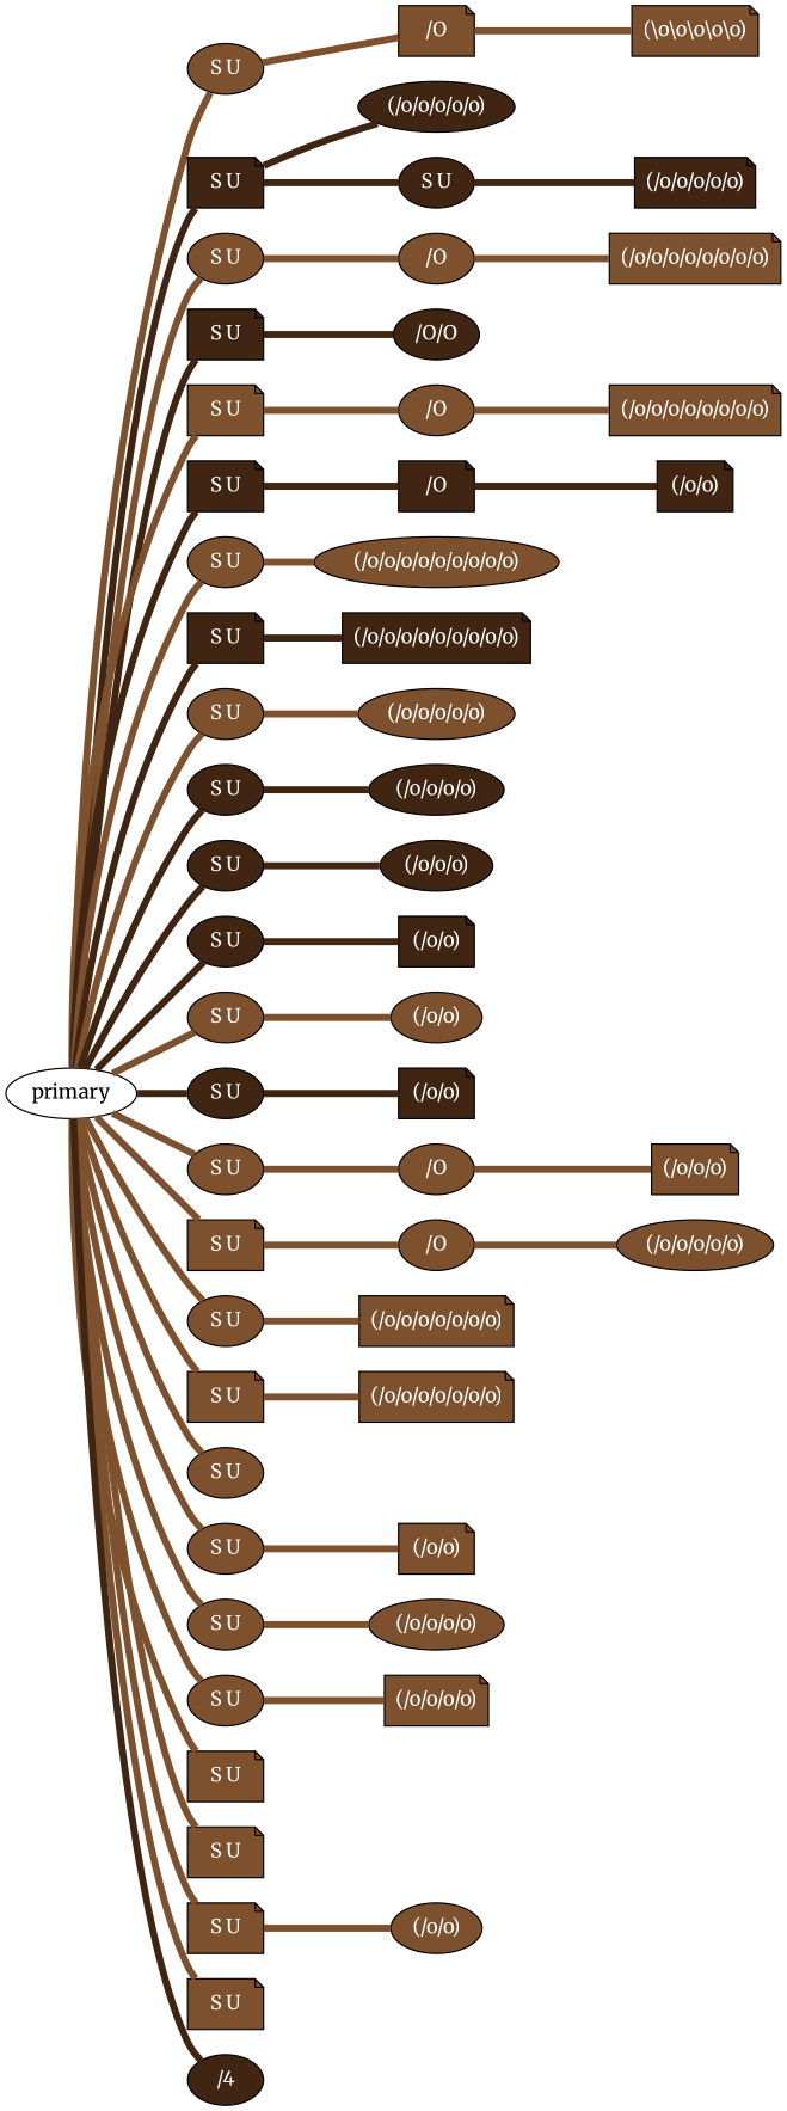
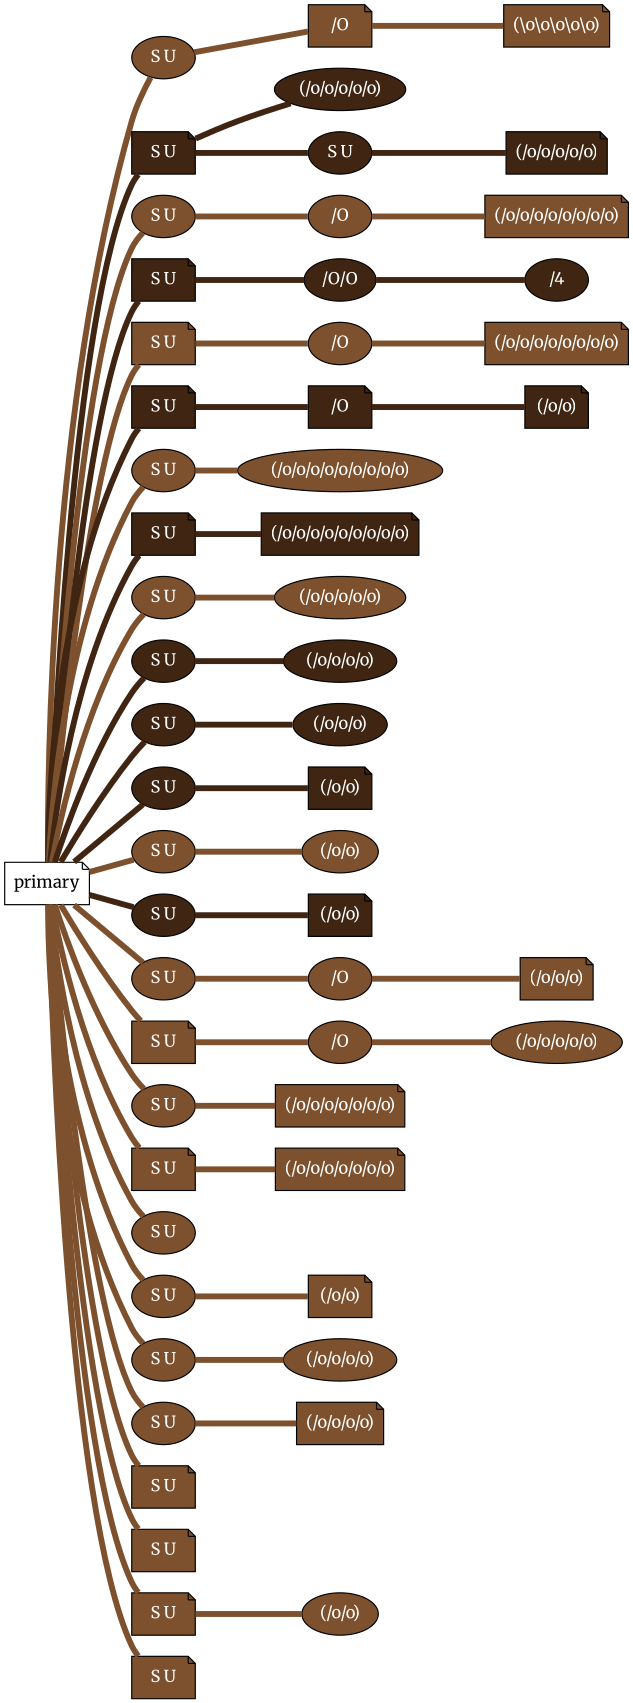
  graph {
    fontname=Merriweather
    rankdir=LR
    node [fillcolor="#7D512D" fontcolor="#ffffff" fontname=Merriweather qtype=knot_node shape=ellipse style=filled knot_spin=S]
    edge [color="#7D512D" fontname=Merriweather penwidth=5 qtype=knot_link]
    n1 [label="S U" pendant_attach=U pendant_colors="#7D512D" pendant_length=52.0 pendant_ply=S qtype=pendant_node knot_spin=""]
    n2 [knot_position=5.0 knot_type=S knot_value=1 label="/O" shape=note]
    n3 [knot_position=27.5 knot_spin=Z knot_type=L knot_value=5 label="(\\o\\o\\o\\o\\o)" shape=note]
-   primary [fillcolor="" fontcolor="" qtype="" style="" knot_spin=""]
+   primary [shape=note fillcolor="" fontcolor="" qtype="" style="" knot_spin=""]
    n5 [fillcolor="#3F2512" label="S U" pendant_attach=U pendant_colors="#3F2512" pendant_length=26.5 pendant_ply=S qtype=pendant_node shape=note knot_spin=""]
    n6 [label="S U" pendant_attach=U pendant_colors="#7D512D" pendant_length=34.5 pendant_ply=S qtype=pendant_node knot_spin=""]
    n7 [fillcolor="#3F2512" label="S U" pendant_attach=U pendant_colors="#3F2512" pendant_length=40.5 pendant_ply=S qtype=pendant_node shape=note knot_spin=""]
    n8 [label="S U" pendant_attach=U pendant_colors="#7D512D" pendant_length=38.0 pendant_ply=S qtype=pendant_node shape=note knot_spin=""]
    n9 [fillcolor="#3F2512" label="S U" pendant_attach=U pendant_colors="#3F2512" pendant_length=44.0 pendant_ply=S qtype=pendant_node shape=note knot_spin=""]
    n10 [label="S U" pendant_attach=U pendant_colors="#7D512D" pendant_length=32.0 pendant_ply=S qtype=pendant_node knot_spin=""]
    n11 [fillcolor="#3F2512" label="S U" pendant_attach=U pendant_colors="#3F2512" pendant_length=35.5 pendant_ply=S qtype=pendant_node shape=note knot_spin=""]
    n12 [label="S U" pendant_attach=U pendant_colors="#7D512D" pendant_length=25.0 pendant_ply=S qtype=pendant_node knot_spin=""]
    n13 [fillcolor="#3F2512" label="S U" pendant_attach=U pendant_colors="#3F2512" pendant_length=42.0 pendant_ply=S qtype=pendant_node knot_spin=""]
    n14 [fillcolor="#3F2512" label="S U" pendant_attach=U pendant_colors="#3F2512" pendant_length=37.0 pendant_ply=S qtype=pendant_node knot_spin=""]
    n15 [fillcolor="#3F2512" label="S U" pendant_attach=U pendant_colors="#3F2512" pendant_length=44.0 pendant_ply=S qtype=pendant_node knot_spin=""]
    n16 [label="S U" pendant_attach=U pendant_colors="#7D512D" pendant_length=44.5 pendant_ply=S qtype=pendant_node knot_spin=""]
    n17 [fillcolor="#3F2512" label="S U" pendant_attach=U pendant_colors="#3F2512" pendant_length=47.0 pendant_ply=S qtype=pendant_node knot_spin=""]
    n18 [label="S U" pendant_attach=U pendant_colors="#7D512D" pendant_length=37.0 pendant_ply=S qtype=pendant_node knot_spin=""]
    n19 [label="S U" pendant_attach=U pendant_colors="#7D512D" pendant_length=41.0 pendant_ply=S qtype=pendant_node shape=note knot_spin=""]
    n20 [label="S U" pendant_attach=U pendant_colors="#7D512D" pendant_length=49.0 pendant_ply=S qtype=pendant_node knot_spin=""]
    n21 [label="S U" pendant_attach=U pendant_colors="#7D512D" pendant_length=50.0 pendant_ply=S qtype=pendant_node shape=note knot_spin=""]
    n22 [label="S U" pendant_attach=U pendant_colors="#7D512D" pendant_length=46.5 pendant_ply=S qtype=pendant_node knot_spin=""]
    n23 [label="S U" pendant_attach=U pendant_colors="#7D512D" pendant_length=42.5 pendant_ply=S qtype=pendant_node knot_spin=""]
    n24 [label="S U" pendant_attach=U pendant_colors="#7D512D" pendant_length=40.5 pendant_ply=S qtype=pendant_node knot_spin=""]
    n25 [label="S U" pendant_attach=U pendant_colors="#7D512D" pendant_length=41.5 pendant_ply=S qtype=pendant_node knot_spin=""]
    n26 [label="S U" pendant_attach=U pendant_colors="#7D512D" pendant_length=43.5 pendant_ply=S qtype=pendant_node shape=note knot_spin=""]
    n27 [label="S U" pendant_attach=U pendant_colors="#7D512D" pendant_length=41.0 pendant_ply=S qtype=pendant_node shape=note knot_spin=""]
    n28 [label="S U" pendant_attach=U pendant_colors="#7D512D" pendant_length=39.5 pendant_ply=S qtype=pendant_node shape=note knot_spin=""]
    n29 [label="S U" pendant_attach=U pendant_colors="#7D512D" pendant_length=57.0 pendant_ply=S qtype=pendant_node shape=note knot_spin=""]
    n30 [fillcolor="#3F2512" knot_position=17.0 knot_type=L knot_value=5 label="(/o/o/o/o/o)"]
    n31 [fillcolor="#3F2512" label="S U" pendant_attach=U pendant_colors="#3F2512" pendant_length=27.5 pendant_ply=S qtype=pendant_node knot_spin=""]
    n32 [knot_position=11.5 knot_type=S knot_value=1 label="/O"]
    n33 [fillcolor="#3F2512" knot_position=11.0 knot_type=S knot_value=2 label="/O/O"]
    n34 [knot_position=11.0 knot_type=S knot_value=1 label="/O"]
    n35 [fillcolor="#3F2512" knot_position=10.5 knot_type=S knot_value=1 label="/O" shape=note]
    n36 [knot_position=17.0 knot_type=L knot_value=9 label="(/o/o/o/o/o/o/o/o/o)"]
    n37 [fillcolor="#3F2512" knot_position=16.5 knot_type=L knot_value=9 label="(/o/o/o/o/o/o/o/o/o)" shape=note]
    n38 [knot_position=17.5 knot_type=L knot_value=5 label="(/o/o/o/o/o)"]
    n39 [fillcolor="#3F2512" knot_position=17.5 knot_type=L knot_value=4 label="(/o/o/o/o)"]
    n40 [fillcolor="#3F2512" knot_position=17.0 knot_type=L knot_value=3 label="(/o/o/o)"]
    n41 [fillcolor="#3F2512" knot_position=16.0 knot_type=L knot_value=2 label="(/o/o)" shape=note]
    n42 [knot_position=16.5 knot_type=L knot_value=2 label="(/o/o)"]
    n43 [fillcolor="#3F2512" knot_position=14.5 knot_type=L knot_value=2 label="(/o/o)" shape=note]
    n44 [knot_position=11.0 knot_type=S knot_value=1 label="/O"]
    n45 [knot_position=11.0 knot_type=S knot_value=1 label="/O"]
    n46 [knot_position=19.0 knot_type=L knot_value=7 label="(/o/o/o/o/o/o/o)" shape=note]
    n47 [knot_position=18.5 knot_type=L knot_value=7 label="(/o/o/o/o/o/o/o)" shape=note]
    n48 [knot_position=18.0 knot_type=L knot_value=2 label="(/o/o)" shape=note]
    n49 [knot_position=18.0 knot_type=L knot_value=4 label="(/o/o/o/o)"]
    n50 [knot_position=18.5 knot_type=L knot_value=4 label="(/o/o/o/o)" shape=note]
    n51 [knot_position=17.0 knot_type=L knot_value=2 label="(/o/o)"]
    n52 [fillcolor="#3F2512" knot_position=9.0 knot_type=L knot_value=5 label="(/o/o/o/o/o)" shape=note]
    n53 [knot_position=21.5 knot_type=L knot_value=8 label="(/o/o/o/o/o/o/o/o)" shape=note]
    n54 [fillcolor="#3F2512" knot_position=20.5 knot_type=E knot_value=1 label="/4"]
    n55 [knot_position=20.0 knot_type=L knot_value=8 label="(/o/o/o/o/o/o/o/o)" shape=note]
    n56 [fillcolor="#3F2512" knot_position=18.5 knot_type=L knot_value=2 label="(/o/o)" shape=note]
    n57 [knot_position=20.0 knot_type=L knot_value=3 label="(/o/o/o)" shape=note]
    n58 [knot_position=21.0 knot_type=L knot_value=5 label="(/o/o/o/o/o)"]
    n1 -- n2
    n2 -- n3
    primary -- n1 [qtype=pendant_link]
    primary -- n5 [color="#3F2512" qtype=pendant_link]
    primary -- n6 [qtype=pendant_link]
    primary -- n7 [color="#3F2512" qtype=pendant_link]
    primary -- n8 [qtype=pendant_link]
    primary -- n9 [color="#3F2512" qtype=pendant_link]
    primary -- n10 [qtype=pendant_link]
    primary -- n11 [color="#3F2512" qtype=pendant_link]
    primary -- n12 [qtype=pendant_link]
    primary -- n13 [color="#3F2512" qtype=pendant_link]
    primary -- n14 [color="#3F2512" qtype=pendant_link]
    primary -- n15 [color="#3F2512" qtype=pendant_link]
    primary -- n16 [qtype=pendant_link]
    primary -- n17 [color="#3F2512" qtype=pendant_link]
    primary -- n18 [qtype=pendant_link]
    primary -- n19 [qtype=pendant_link]
    primary -- n20 [qtype=pendant_link]
    primary -- n21 [qtype=pendant_link]
    primary -- n22 [qtype=pendant_link]
    primary -- n23 [qtype=pendant_link]
    primary -- n24 [qtype=pendant_link]
    primary -- n25 [qtype=pendant_link]
    primary -- n26 [qtype=pendant_link]
    primary -- n27 [qtype=pendant_link]
    primary -- n28 [qtype=pendant_link]
    primary -- n29 [qtype=pendant_link]
    n5 -- n30 [color="#3F2512"]
    n5 -- n31 [color="#3F2512" qtype=pendant_link]
    n6 -- n32
    n7 -- n33 [color="#3F2512"]
    n8 -- n34
    n9 -- n35 [color="#3F2512"]
    n10 -- n36
    n11 -- n37 [color="#3F2512"]
    n12 -- n38
    n13 -- n39 [color="#3F2512"]
    n14 -- n40 [color="#3F2512"]
    n15 -- n41 [color="#3F2512"]
    n16 -- n42
    n17 -- n43 [color="#3F2512"]
    n18 -- n44
    n19 -- n45
    n20 -- n46
    n21 -- n47
    n23 -- n48
    n24 -- n49
    n25 -- n50
    n28 -- n51
    n31 -- n52 [color="#3F2512"]
    n32 -- n53
-   primary -- n54 [color="#3F2512"]
+   n33 -- n54 [color="#3F2512"]
    n34 -- n55
    n35 -- n56 [color="#3F2512"]
    n44 -- n57
    n45 -- n58
  }
